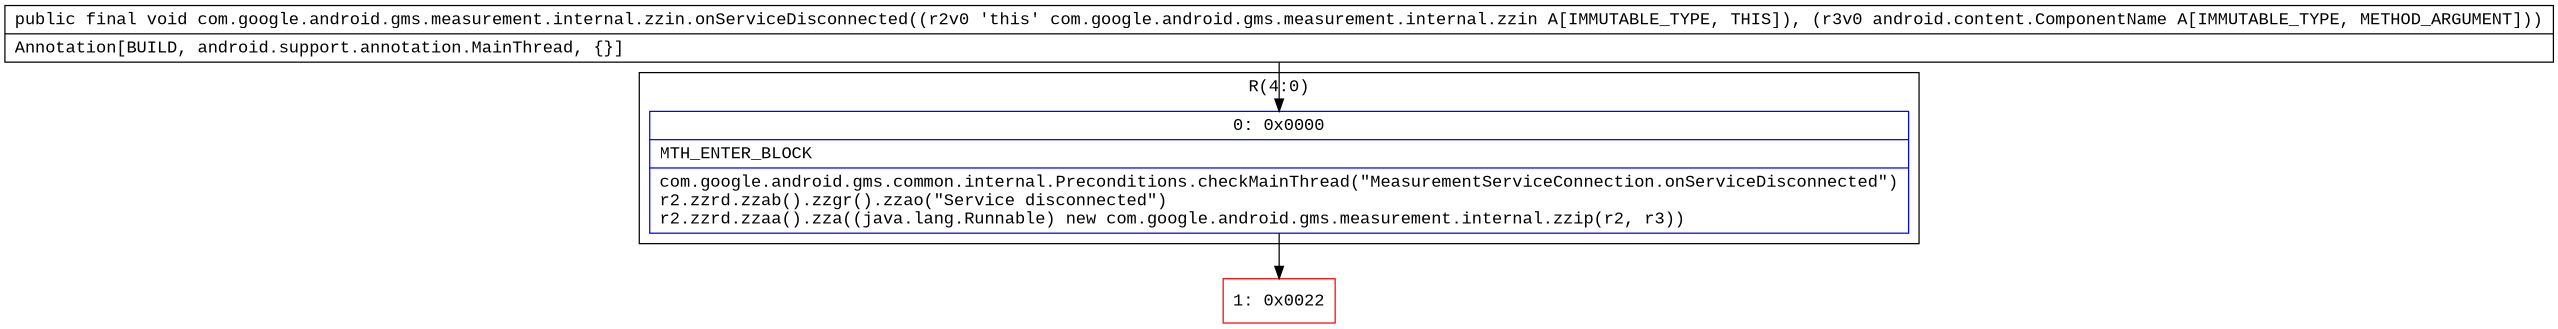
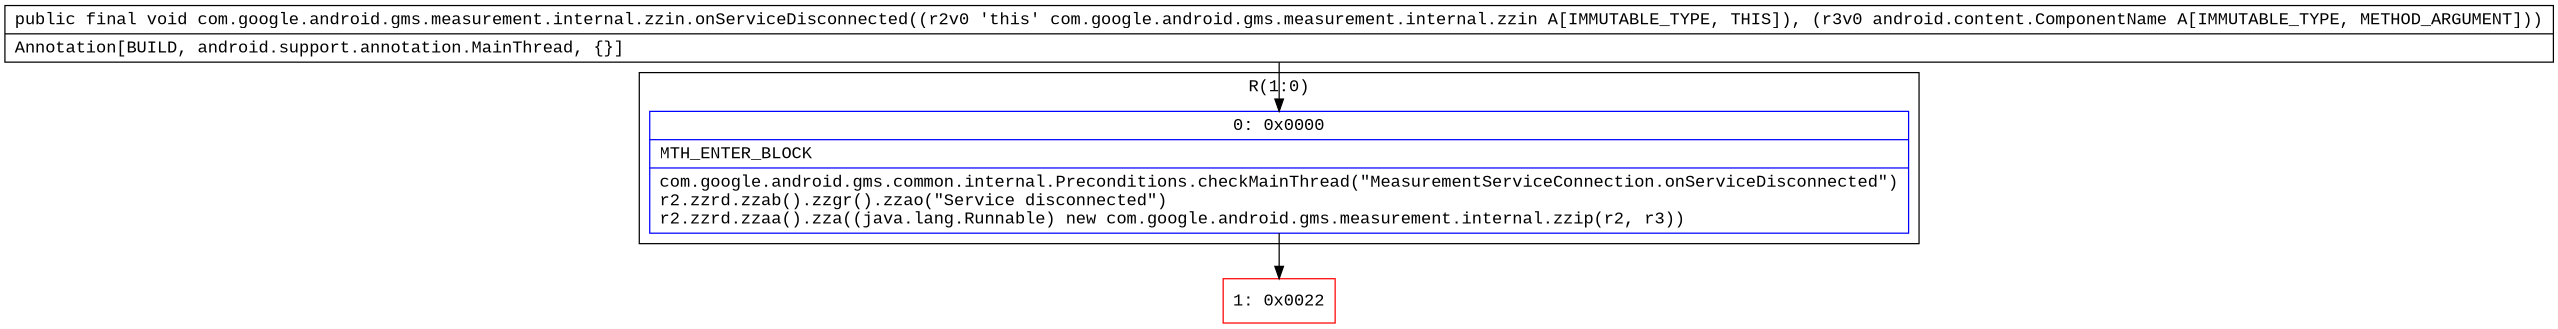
  digraph {
    fontname="Liberation Mono"
    node [shape=record fontname="Liberation Mono"]
    edge [fontname="Liberation Mono"]
    n1 [color=blue label="{0\:\ 0x0000|MTH_ENTER_BLOCK\l|com.google.android.gms.common.internal.Preconditions.checkMainThread(\"MeasurementServiceConnection.onServiceDisconnected\")\lr2.zzrd.zzab().zzgr().zzao(\"Service disconnected\")\lr2.zzrd.zzaa().zza((java.lang.Runnable) new com.google.android.gms.measurement.internal.zzip(r2, r3))\l}"]
    n2 [color=red label="{1\:\ 0x0022}"]
    n3 [label="{public final void com.google.android.gms.measurement.internal.zzin.onServiceDisconnected((r2v0 'this' com.google.android.gms.measurement.internal.zzin A[IMMUTABLE_TYPE, THIS]), (r3v0 android.content.ComponentName A[IMMUTABLE_TYPE, METHOD_ARGUMENT]))  | Annotation[BUILD, android.support.annotation.MainThread, \{\}]\l}"]
    subgraph cluster_1 {
-     label="R(4:0)"
+     label="R(1:0)"
      n1
    }
    n1 -> n2
    n3 -> n1
  }
